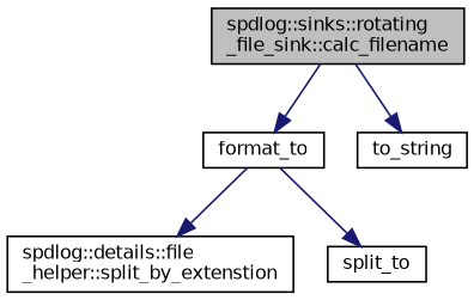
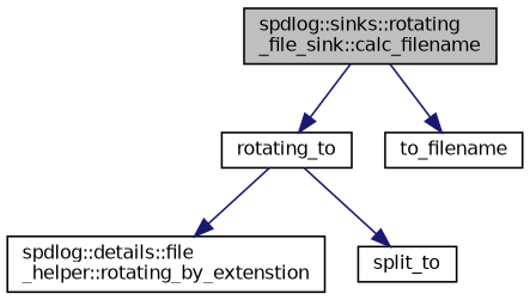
  digraph {
    rankdir=TB
    node [color=black fillcolor=white fontname=Helvetica fontsize=10 shape=record style=filled]
    edge [color=midnightblue fontname=Helvetica fontsize=10 labelfontname=Helvetica labelfontsize=10 style=solid]
    n1 [fillcolor=grey75 fontcolor=black height=0.2 label="spdlog::sinks::rotating\l_file_sink::calc_filename" width=0.4]
-   n2 [height=0.2 label=format_to width=0.4]
-   n3 [height=0.2 label=to_string width=0.4]
-   n4 [height=0.2 label="spdlog::details::file\l_helper::split_by_extenstion" width=0.4]
+   n2 [height=0.2 label=rotating_to width=0.4]
+   n3 [height=0.2 label=to_filename width=0.4]
+   n4 [height=0.2 label="spdlog::details::file\l_helper::rotating_by_extenstion" width=0.4]
    n5 [height=0.2 label=split_to width=0.4]
    n1 -> n2
    n1 -> n3
    n2 -> n4
    n2 -> n5
  }
